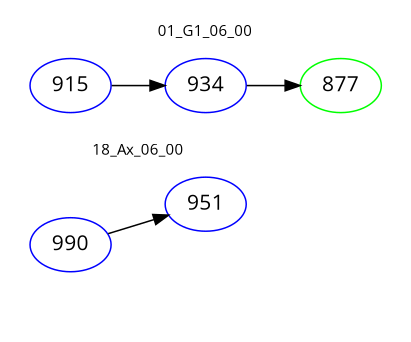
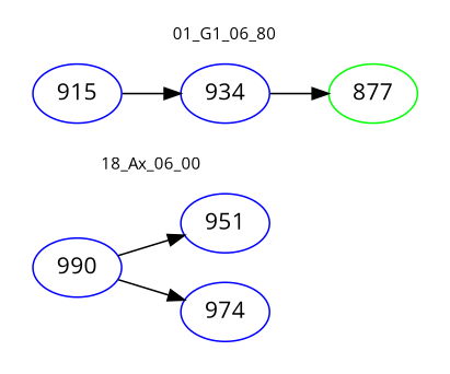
  digraph {
    fontname="Open Sans"
    rankdir=LR
    node [color=blue fontname="Open Sans"]
    edge [color=black fontname="Open Sans"]
    n1 [label=990]
+   n2 [label=974]
    n3 [label=951]
    n4 [label=915]
    n5 [label=934]
    n6 [color=green label=877]
    subgraph cluster_1 {
      color=white
      fontsize=10
      label="18_Ax_06_00"
      n1
+     n2
      n3
    }
    subgraph cluster_2 {
      color=white
      fontsize=10
-     label="01_G1_06_00"
+     label="01_G1_06_80"
      n4
      n5
      n6
    }
+   n1 -> n2
    n1 -> n3
    n4 -> n5
    n5 -> n6
  }
